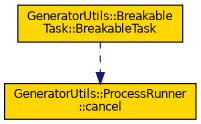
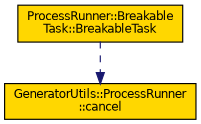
  digraph {
    rankdir=TB
    node [color=black fillcolor=gold fontname=Helvetica fontsize=10 shape=record style=filled]
-   n1 [fontcolor=black height=0.2 label="GeneratorUtils::Breakable\lTask::BreakableTask" width=0.4]
+   n1 [fontcolor=black height=0.2 label="ProcessRunner::Breakable\lTask::BreakableTask" width=0.4]
    n2 [height=0.2 label="GeneratorUtils::ProcessRunner\l::cancel" width=0.4]
    n1 -> n2 [color=midnightblue fontname=Helvetica fontsize=10 labelfontname=Helvetica labelfontsize=10 style=dashed]
  }
